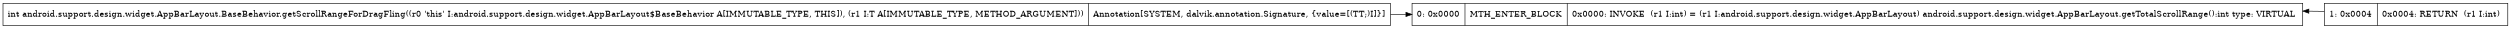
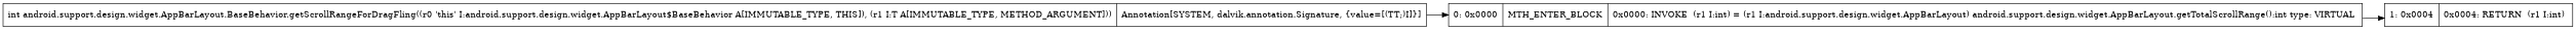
  digraph {
    rankdir=LR
    node [shape=record]
    n1 [label="{0\:\ 0x0000|MTH_ENTER_BLOCK\l|0x0000: INVOKE  (r1 I:int) = (r1 I:android.support.design.widget.AppBarLayout) android.support.design.widget.AppBarLayout.getTotalScrollRange():int type: VIRTUAL \l}"]
    n2 [label="{1\:\ 0x0004|0x0004: RETURN  (r1 I:int) \l}"]
    n3 [label="{int android.support.design.widget.AppBarLayout.BaseBehavior.getScrollRangeForDragFling((r0 'this' I:android.support.design.widget.AppBarLayout$BaseBehavior A[IMMUTABLE_TYPE, THIS]), (r1 I:T A[IMMUTABLE_TYPE, METHOD_ARGUMENT]))  | Annotation[SYSTEM, dalvik.annotation.Signature, \{value=[(TT;)I]\}]\l}"]
-   n2 -> n1
+   n1 -> n2
    n3 -> n1
  }
